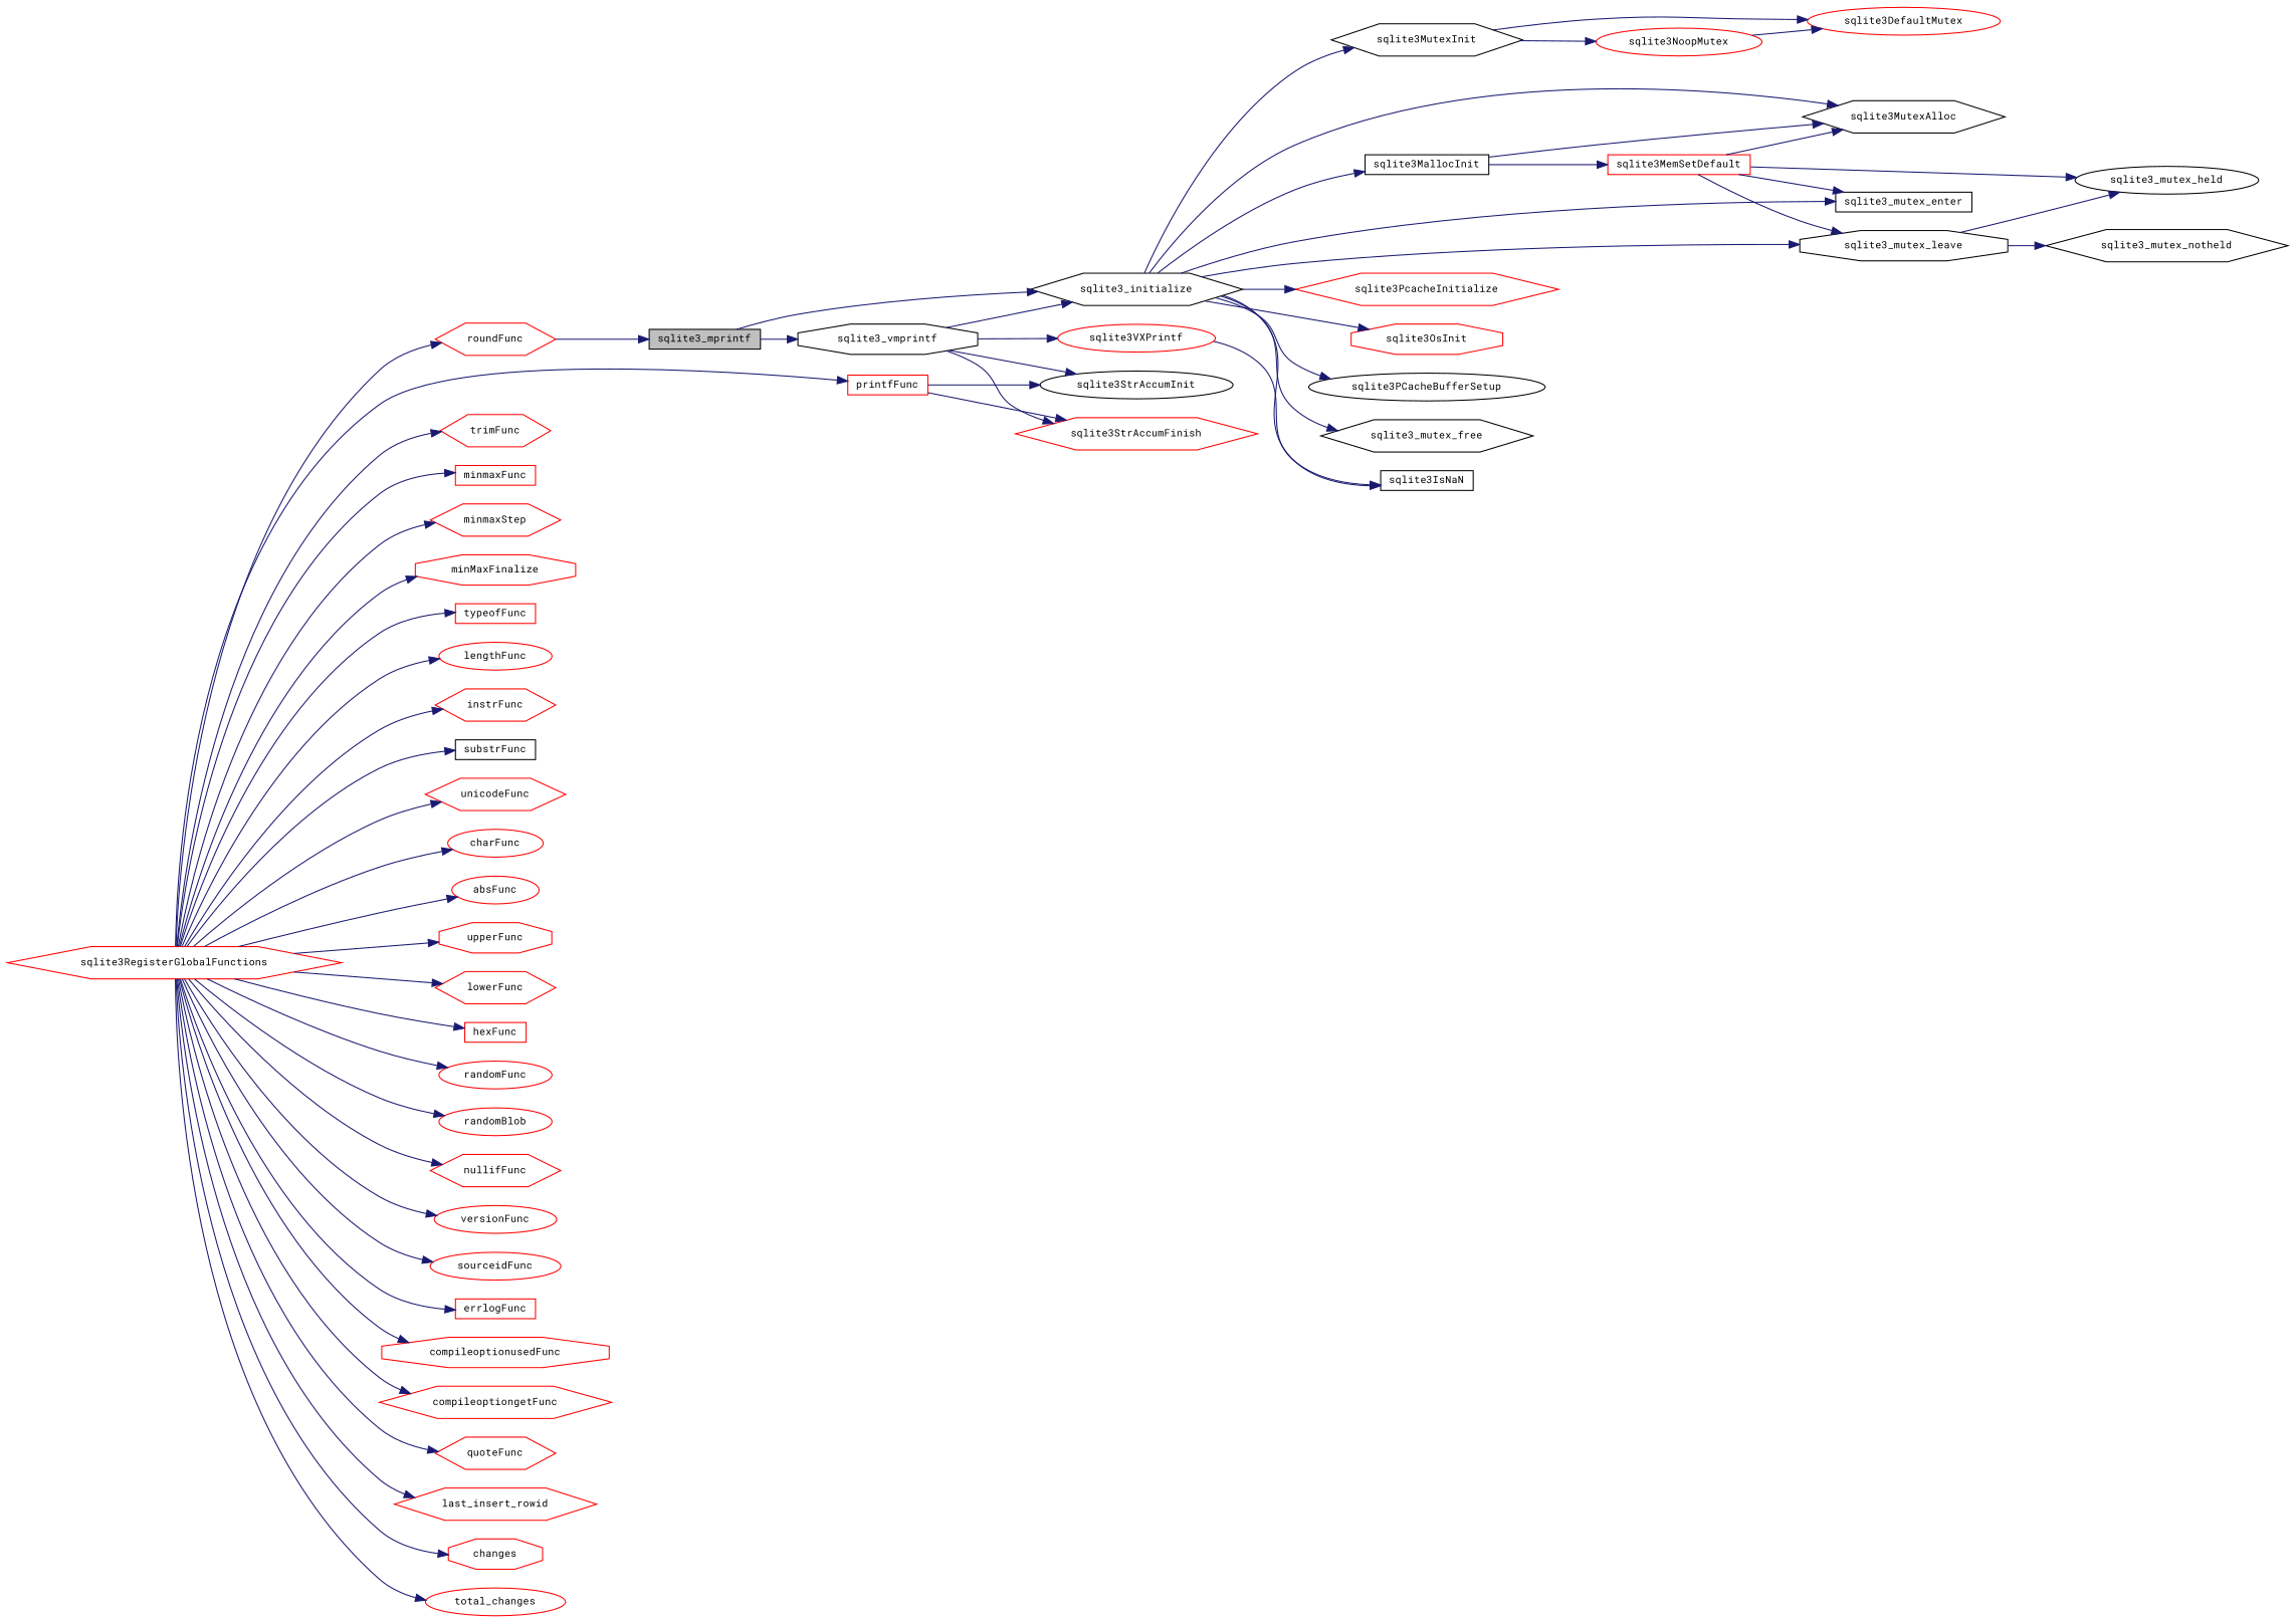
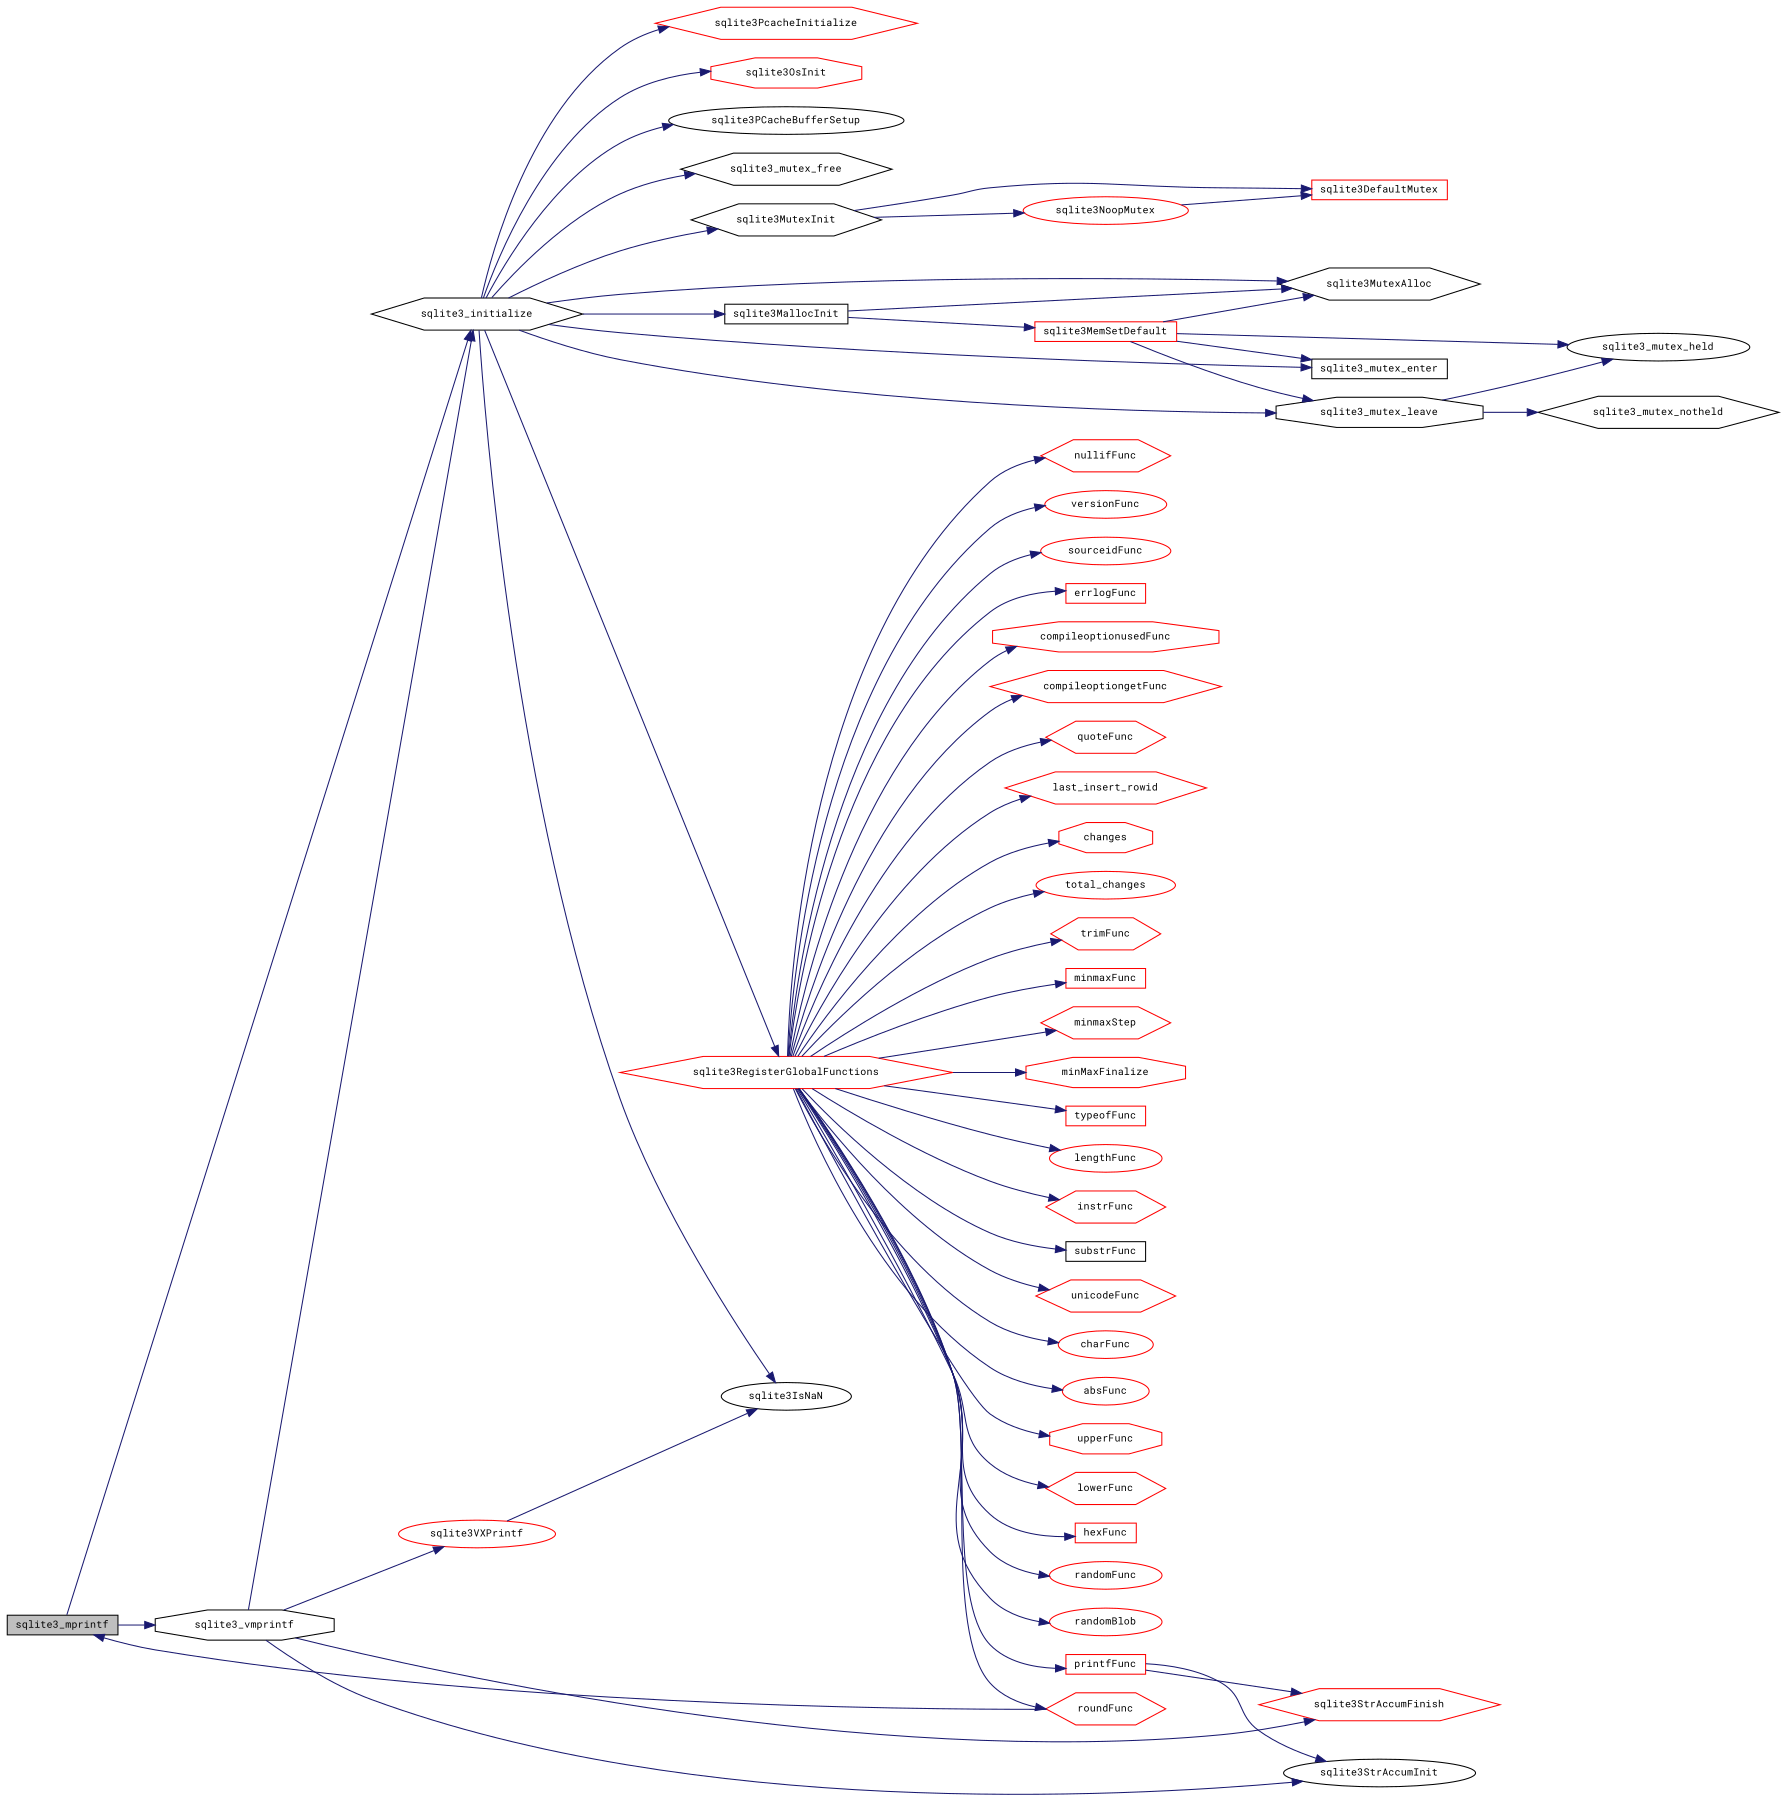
  digraph {
    fontname="Roboto Mono"
    rankdir=LR
    node [color=red fillcolor=white fontname="Roboto Mono" fontsize=10 shape=hexagon style=filled]
    edge [color=midnightblue fontname="Roboto Mono" fontsize=10 labelfontname=FreeSans labelfontsize=10 style=solid]
    n1 [color=black fillcolor=grey75 fontcolor=black height=0.2 label=sqlite3_mprintf shape=box width=0.4]
    n2 [color=black height=0.2 label=sqlite3_initialize width=0.4]
    n3 [color=black height=0.2 label=sqlite3_vmprintf shape=octagon width=0.4]
    n4 [color=black height=0.2 label=sqlite3MutexInit width=0.4]
    n5 [color=black height=0.2 label=sqlite3MutexAlloc width=0.4]
    n6 [color=black height=0.2 label=sqlite3_mutex_enter shape=box width=0.4]
    n7 [color=black height=0.2 label=sqlite3MallocInit shape=box width=0.4]
    n8 [color=black height=0.2 label=sqlite3_mutex_leave shape=octagon width=0.4]
    n9 [height=0.2 label=sqlite3RegisterGlobalFunctions width=0.4]
    n10 [height=0.2 label=sqlite3PcacheInitialize width=0.4]
    n11 [height=0.2 label=sqlite3OsInit shape=octagon width=0.4]
    n12 [color=black height=0.2 label=sqlite3PCacheBufferSetup shape=ellipse width=0.4]
    n13 [color=black height=0.2 label=sqlite3_mutex_free width=0.4]
-   n14 [color=black height=0.2 label=sqlite3IsNaN shape=box width=0.4]
+   n14 [color=black height=0.2 label=sqlite3IsNaN shape=ellipse width=0.4]
    n15 [color=black height=0.2 label=sqlite3StrAccumInit shape=ellipse width=0.4]
    n16 [height=0.2 label=sqlite3StrAccumFinish width=0.4]
    n17 [height=0.2 label=sqlite3VXPrintf shape=ellipse width=0.4]
-   n18 [height=0.2 label=sqlite3DefaultMutex shape=ellipse width=0.4]
+   n18 [height=0.2 label=sqlite3DefaultMutex shape=box width=0.4]
    n19 [height=0.2 label=sqlite3NoopMutex shape=ellipse width=0.4]
    n20 [height=0.2 label=sqlite3MemSetDefault shape=box width=0.4]
    n21 [color=black height=0.2 label=sqlite3_mutex_held shape=ellipse width=0.4]
    n22 [color=black height=0.2 label=sqlite3_mutex_notheld width=0.4]
    n23 [height=0.2 label=trimFunc width=0.4]
    n24 [height=0.2 label=minmaxFunc shape=box width=0.4]
    n25 [height=0.2 label=minmaxStep width=0.4]
    n26 [height=0.2 label=minMaxFinalize shape=octagon width=0.4]
    n27 [height=0.2 label=typeofFunc shape=box width=0.4]
    n28 [height=0.2 label=lengthFunc shape=ellipse width=0.4]
    n29 [height=0.2 label=instrFunc width=0.4]
    n30 [color=black height=0.2 label=substrFunc shape=box width=0.4]
    n31 [height=0.2 label=printfFunc shape=box width=0.4]
    n32 [height=0.2 label=unicodeFunc width=0.4]
    n33 [height=0.2 label=charFunc shape=ellipse width=0.4]
    n34 [height=0.2 label=absFunc shape=ellipse width=0.4]
    n35 [height=0.2 label=roundFunc width=0.4]
    n36 [height=0.2 label=upperFunc shape=octagon width=0.4]
    n37 [height=0.2 label=lowerFunc width=0.4]
    n38 [height=0.2 label=hexFunc shape=box width=0.4]
    n39 [height=0.2 label=randomFunc shape=ellipse width=0.4]
    n40 [height=0.2 label=randomBlob shape=ellipse width=0.4]
    n41 [height=0.2 label=nullifFunc width=0.4]
    n42 [height=0.2 label=versionFunc shape=ellipse width=0.4]
    n43 [height=0.2 label=sourceidFunc shape=ellipse width=0.4]
    n44 [height=0.2 label=errlogFunc shape=box width=0.4]
    n45 [height=0.2 label=compileoptionusedFunc shape=octagon width=0.4]
    n46 [height=0.2 label=compileoptiongetFunc width=0.4]
    n47 [height=0.2 label=quoteFunc width=0.4]
    n48 [height=0.2 label=last_insert_rowid width=0.4]
    n49 [height=0.2 label=changes shape=octagon width=0.4]
    n50 [height=0.2 label=total_changes shape=ellipse width=0.4]
    n1 -> n2
    n1 -> n3
    n2 -> n4
    n2 -> n5
    n2 -> n6
    n2 -> n7
    n2 -> n8
+   n2 -> n9
    n2 -> n10
    n2 -> n11
    n2 -> n12
    n2 -> n13
    n2 -> n14
    n3 -> n2
    n3 -> n15
    n3 -> n16
    n3 -> n17
    n4 -> n18
    n4 -> n19
    n7 -> n5
    n7 -> n20
    n8 -> n21
    n8 -> n22
    n9 -> n23
    n9 -> n24
    n9 -> n25
    n9 -> n26
    n9 -> n27
    n9 -> n28
    n9 -> n29
    n9 -> n30
    n9 -> n31
    n9 -> n32
    n9 -> n33
    n9 -> n34
    n9 -> n35
    n9 -> n36
    n9 -> n37
    n9 -> n38
    n9 -> n39
    n9 -> n40
    n9 -> n41
    n9 -> n42
    n9 -> n43
    n9 -> n44
    n9 -> n45
    n9 -> n46
    n9 -> n47
    n9 -> n48
    n9 -> n49
    n9 -> n50
    n17 -> n14
    n19 -> n18
    n20 -> n5
    n20 -> n6
    n20 -> n8
    n20 -> n21
    n31 -> n15
    n31 -> n16
    n35 -> n1
  }
